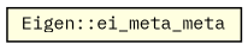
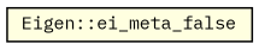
  digraph {
    rankdir=TB
    fontname="IBM Plex Mono"
-   n1 [color=black fillcolor=lightyellow fontname="IBM Plex Mono" fontsize=10 height=0.2 label="Eigen::ei_meta_meta" shape=record style=filled width=0.4]
+   n1 [color=black fillcolor=lightyellow fontname="IBM Plex Mono" fontsize=10 height=0.2 label="Eigen::ei_meta_false" shape=record style=filled width=0.4]
  }
